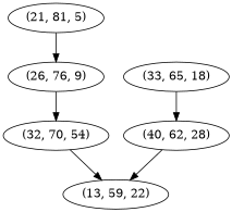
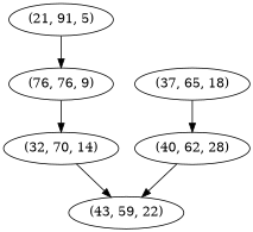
  digraph {
-   "(21, 81, 5)"
-   "(26, 76, 9)"
-   "(32, 70, 14)" [label="(32, 70, 54)"]
-   "(43, 59, 22)" [label="(13, 59, 22)"]
+   "(21, 81, 5)" [label="(21, 91, 5)"]
+   "(26, 76, 9)" [label="(76, 76, 9)"]
+   "(32, 70, 14)"
+   "(43, 59, 22)"
    n5 [label="(40, 62, 28)"]
-   "(37, 65, 18)" [label="(33, 65, 18)"]
+   "(37, 65, 18)"
    "(21, 81, 5)" -> "(26, 76, 9)"
    "(26, 76, 9)" -> "(32, 70, 14)"
    "(32, 70, 14)" -> "(43, 59, 22)"
    n5 -> "(43, 59, 22)"
    "(37, 65, 18)" -> n5
  }
